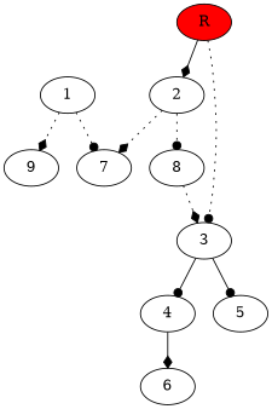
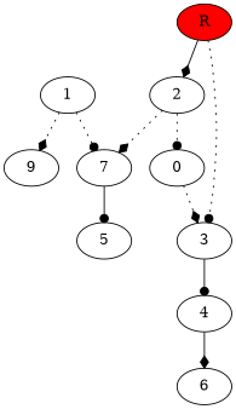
  digraph {
    edge [arrowhead=dot style=dotted]
    1
    7
    9
    2
-   8
+   8 [label=0]
    3
    4
    5
    6
    R [fillcolor="#ff0000" style=filled]
    1 -> 7
    1 -> 9 [arrowhead=diamond]
    2 -> 7 [arrowhead=diamond]
    2 -> 8
    8 -> 3 [arrowhead=diamond]
    3 -> 4 [style=solid]
-   3 -> 5 [style=solid]
+   7 -> 5 [style=solid]
    4 -> 6 [arrowhead=diamond style=solid]
    R -> 2 [arrowhead=diamond style=solid]
    R -> 3
  }
